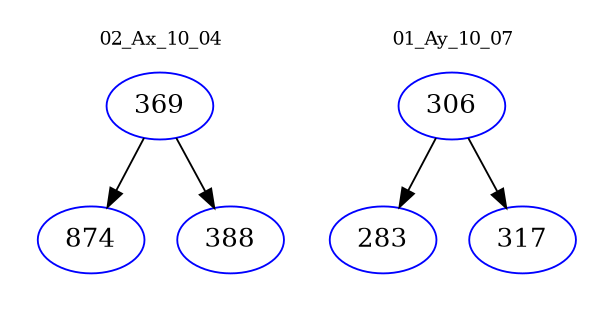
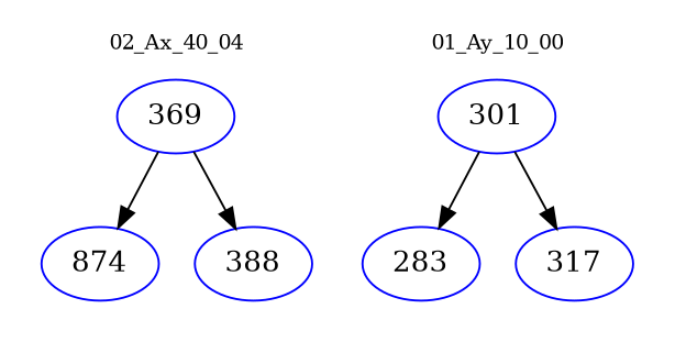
  digraph {
    node [color=blue]
    edge [color=black]
    n1 [label=369]
    n2 [label=874]
    n3 [label=388]
-   n4 [label=306]
+   n4 [label=301]
    n5 [label=283]
    n6 [label=317]
    subgraph cluster_1 {
      color=white
      fontsize=10
-     label="02_Ax_10_04"
+     label="02_Ax_40_04"
      n1
      n2
      n3
    }
    subgraph cluster_2 {
      color=white
      fontsize=10
-     label="01_Ay_10_07"
+     label="01_Ay_10_00"
      n4
      n5
      n6
    }
    n1 -> n2
    n1 -> n3
    n4 -> n5
    n4 -> n6
  }
